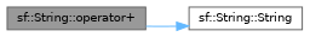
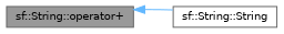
  digraph {
    rankdir=LR
    node [fontname=Helvetica fontsize=10 shape=box style=filled]
    n1 [color=gray40 fillcolor=grey60 fontcolor=black height=0.2 label="sf::String::operator+" width=0.4]
    n2 [color=grey40 fillcolor=white height=0.2 label="sf::String::String" width=0.4]
-   n1 -> n2 [color=steelblue1 fontname=Helvetica fontsize=10 labelfontname=Helvetica labelfontsize=10 style=solid]
+   n2 -> n1 [color=steelblue1 fontname=Helvetica fontsize=10 labelfontname=Helvetica labelfontsize=10 style=solid]
  }
